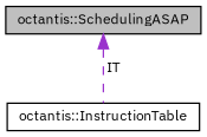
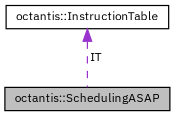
  digraph {
    fontname="IBM Plex Sans"
    node [color=black fontname="IBM Plex Sans" fontsize=10 shape=record style=filled]
    n1 [fillcolor=grey75 fontcolor=black height=0.2 label="octantis::SchedulingASAP" width=0.4]
    n2 [fillcolor=white height=0.2 label="octantis::InstructionTable" width=0.4]
-   n1 -> n2 [color=darkorchid3 dir=back fontname="IBM Plex Sans" fontsize=10 label=" IT" labelfontname=Helvetica labelfontsize=10 style=dashed]
+   n2 -> n1 [color=darkorchid3 dir=back fontname="IBM Plex Sans" fontsize=10 label=" IT" labelfontname=Helvetica labelfontsize=10 style=dashed]
  }
